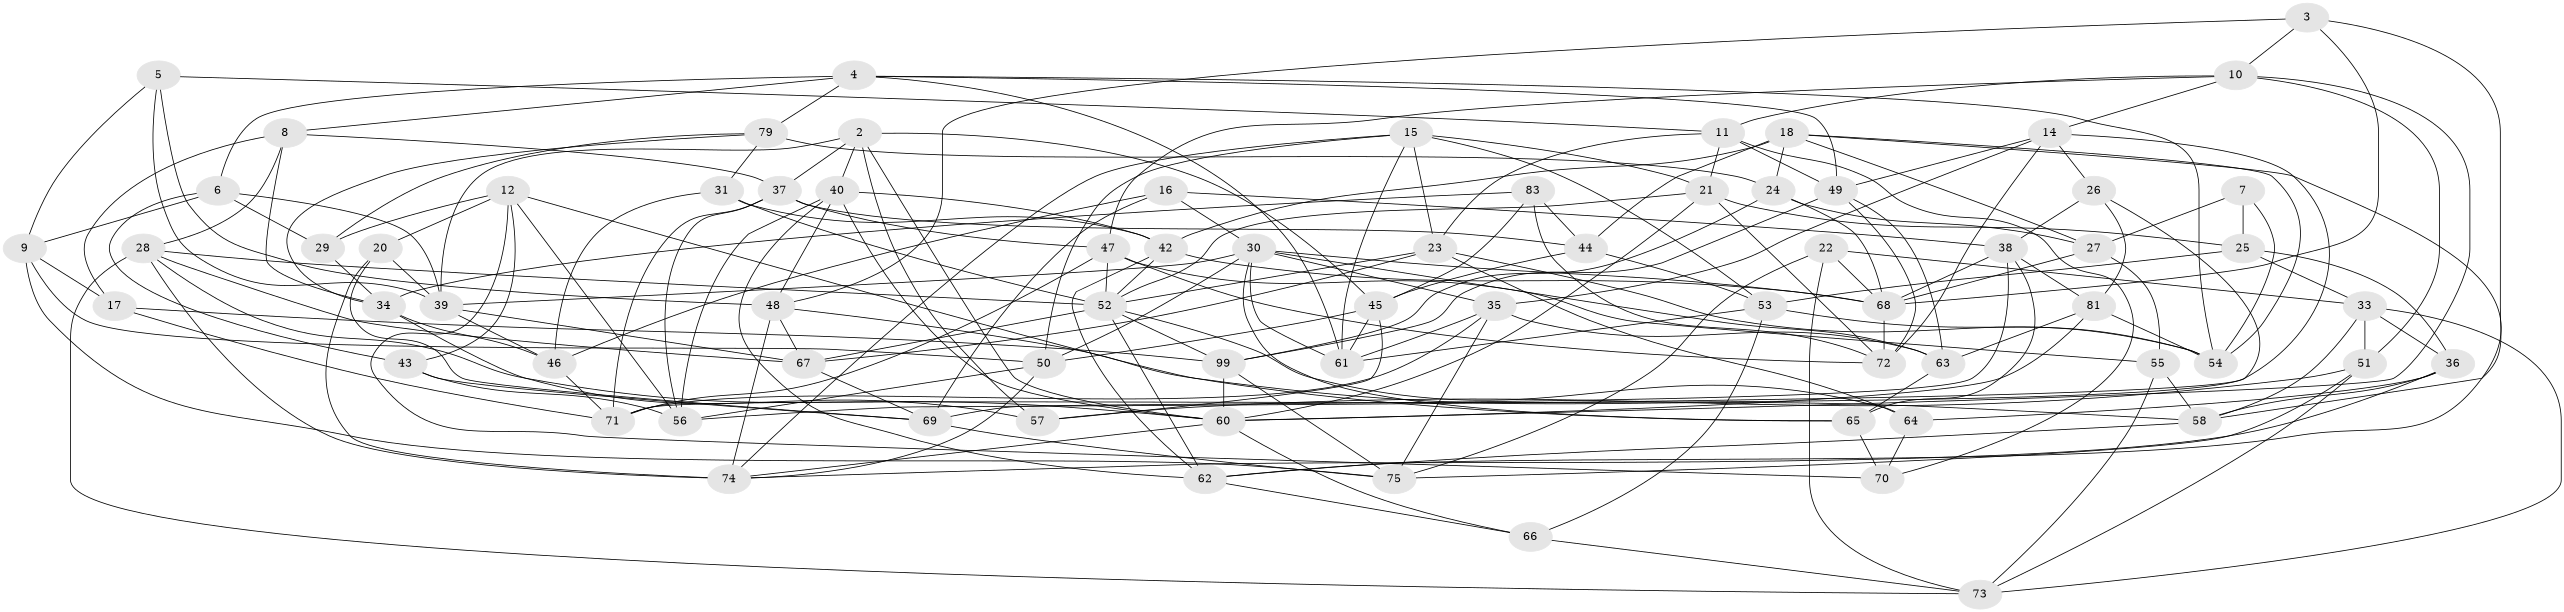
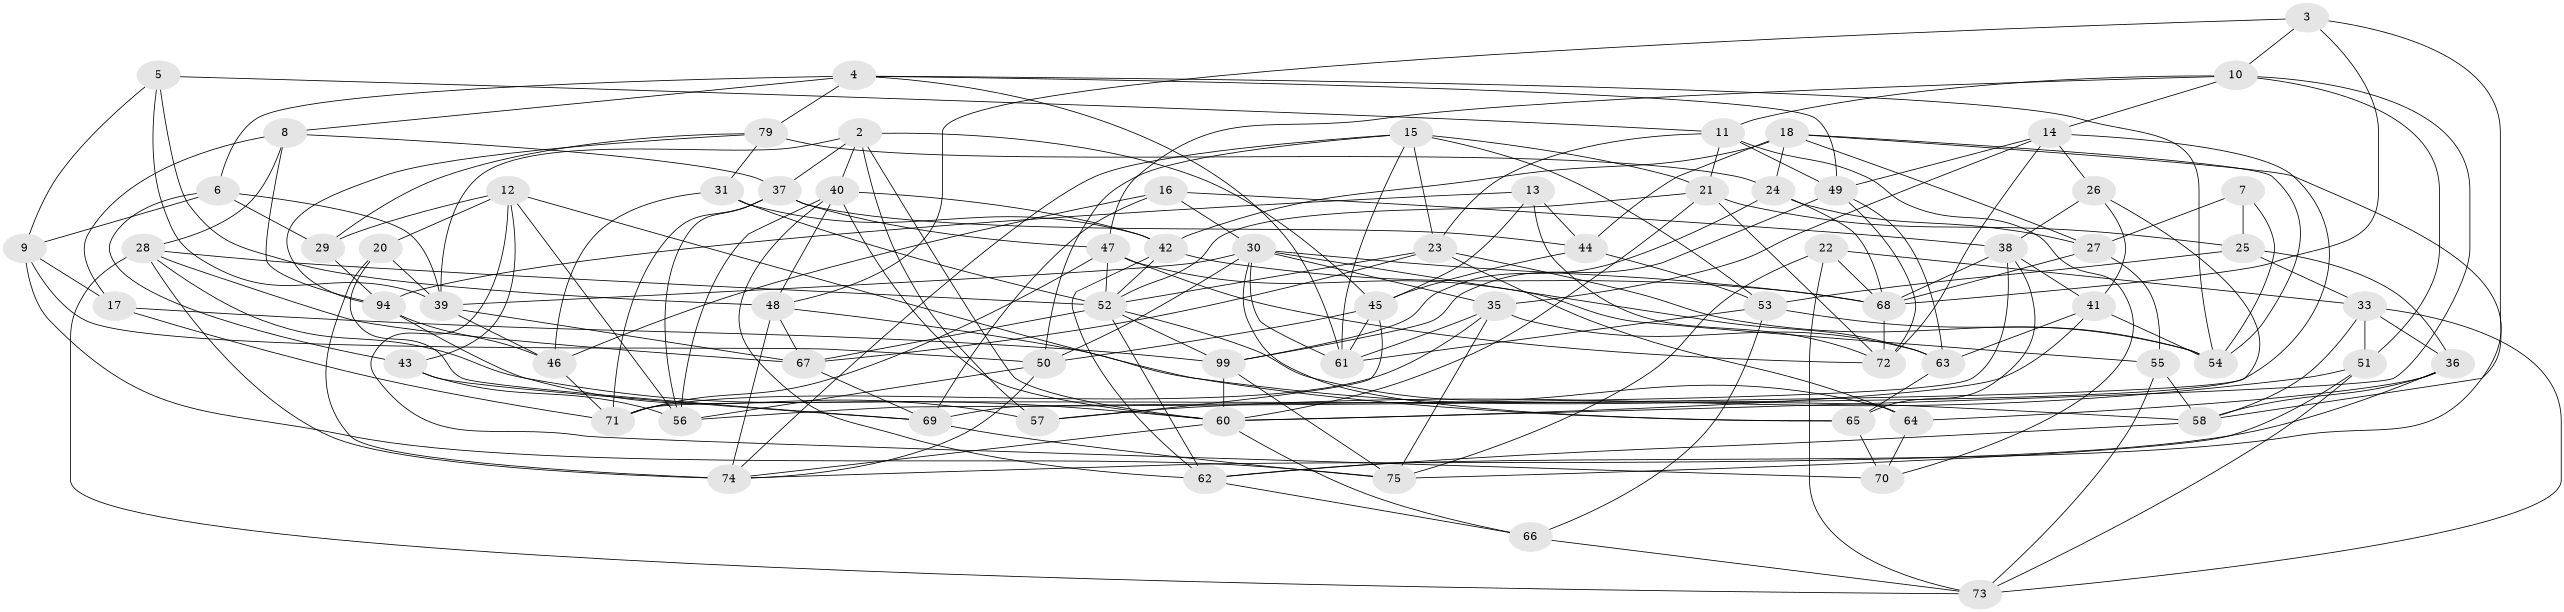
  graph {
    node [color=gray90 style=filled]
    edge [weight=1.0]
    17
    71
    n3 [label=99]
    46
    48
    58
    74
    67
    2
    37
    39
    40
    45
    57
    60
    47
    56
    44
    42
    62
    61
    50
    66
    3
    10
    68
    11
    14
    51
    72
    4
    6
    8
    n34 [label=79]
    49
    54
    9
    29
    43
    28
-   34
+   34 [label=94]
    24
    31
    63
    5
    75
    21
    23
    70
    69
    64
    7
    25
    27
    53
    33
    36
    55
    52
    73
    26
    35
    12
    20
    65
-   13 [label=83]
+   13
    38
-   41 [label=81]
+   41
    15
    16
    30
    18
    22
    17 -- 71
    17 -- n3
    n3 -- 60
    n3 -- 75
    46 -- 71
    48 -- 58
    48 -- 74 [weight=3.0]
    48 -- 67
    58 -- 62
    67 -- 69
    2 -- 37
    2 -- 39
    2 -- 40
    2 -- 45
    2 -- 57
    2 -- 60
    37 -- 71
    37 -- 47
    37 -- 56
    37 -- 44
    39 -- 46
    39 -- 67
    40 -- 48
    40 -- 60
    40 -- 56
    40 -- 42
    40 -- 62
    45 -- 57
    45 -- 61
    45 -- 50
    60 -- 74
    60 -- 66
    47 -- 71
    47 -- 72
    47 -- 55
    47 -- 52
    44 -- 45
    44 -- 53 [weight=2.0]
    42 -- 62
    42 -- 68
    42 -- 52
    62 -- 66
    50 -- 74
    50 -- 56
    66 -- 73
    3 -- 48
    3 -- 58
    3 -- 10
    3 -- 68
    10 -- 60
    10 -- 47
    10 -- 11
    10 -- 14
    10 -- 51
    68 -- 72
    11 -- 49
    11 -- 21
    11 -- 23
    11 -- 70
    14 -- 71
    14 -- 72
    14 -- 49
    14 -- 26
    14 -- 35
    51 -- 57
    51 -- 75
    51 -- 73
    4 -- 61
    4 -- 6
    4 -- 8
    4 -- n34
    4 -- 49
    4 -- 54
    6 -- 39
    6 -- 9 [weight=2.0]
    6 -- 29
    6 -- 43
    8 -- 17 [weight=2.0]
    8 -- 37
    8 -- 28
    8 -- 34
    n34 -- 29
    n34 -- 34
    n34 -- 24 [weight=2.0]
    n34 -- 31
    49 -- n3
    49 -- 72
    49 -- 63
    9 -- 17
    9 -- 50
    9 -- 75
    29 -- 34
    43 -- 56
    43 -- 69
    28 -- 74
    28 -- 67
    28 -- 60
    28 -- 52
    28 -- 73
    34 -- 46
    34 -- 57
    24 -- n3
    24 -- 68
    24 -- 27
    31 -- 46
    31 -- 42
    31 -- 52
    63 -- 65
    5 -- 48
    5 -- 39
    5 -- 11
    5 -- 9
    21 -- 60
    21 -- 72
    21 -- 25
    21 -- 52
    23 -- 67
    23 -- 54
    23 -- 64
    23 -- 52
    69 -- 75
    64 -- 70
    7 -- 54
    7 -- 25
    7 -- 27 [weight=2.0]
    25 -- 53
    25 -- 33
    25 -- 36
    27 -- 68
    27 -- 55
    53 -- 61 [weight=2.0]
    53 -- 66
    53 -- 54
    33 -- 58
    33 -- 51
    33 -- 36
    33 -- 73
    36 -- 58
    36 -- 74
    36 -- 64 [weight=2.0]
    55 -- 58
    55 -- 73
    52 -- n3
    52 -- 67
    52 -- 62
    52 -- 64
    26 -- 56
    26 -- 38
    26 -- 41
    35 -- 71
    35 -- 61
    35 -- 63
    35 -- 75
    12 -- 56
    12 -- 29
    12 -- 43
    12 -- 70
    12 -- 20
    12 -- 65
    20 -- 74
    20 -- 39
    20 -- 69
    65 -- 70
    13 -- 45
    13 -- 44
    13 -- 72
    13 -- 34
    38 -- 68
    38 -- 69
    38 -- 65
    38 -- 41
    41 -- 60
    41 -- 54
    41 -- 63 [weight=2.0]
    15 -- 74
    15 -- 61
    15 -- 50
    15 -- 21
    15 -- 23
    15 -- 53
    16 -- 46
    16 -- 69
    16 -- 38
    16 -- 30
    30 -- 39
    30 -- 61 [weight=2.0]
    30 -- 50
    30 -- 68
    30 -- 63
    30 -- 35
    30 -- 65 [weight=2.0]
    18 -- 44
    18 -- 42
    18 -- 62
    18 -- 54
    18 -- 24
    18 -- 27
    22 -- 68
    22 -- 75
    22 -- 33
    22 -- 73
  }
